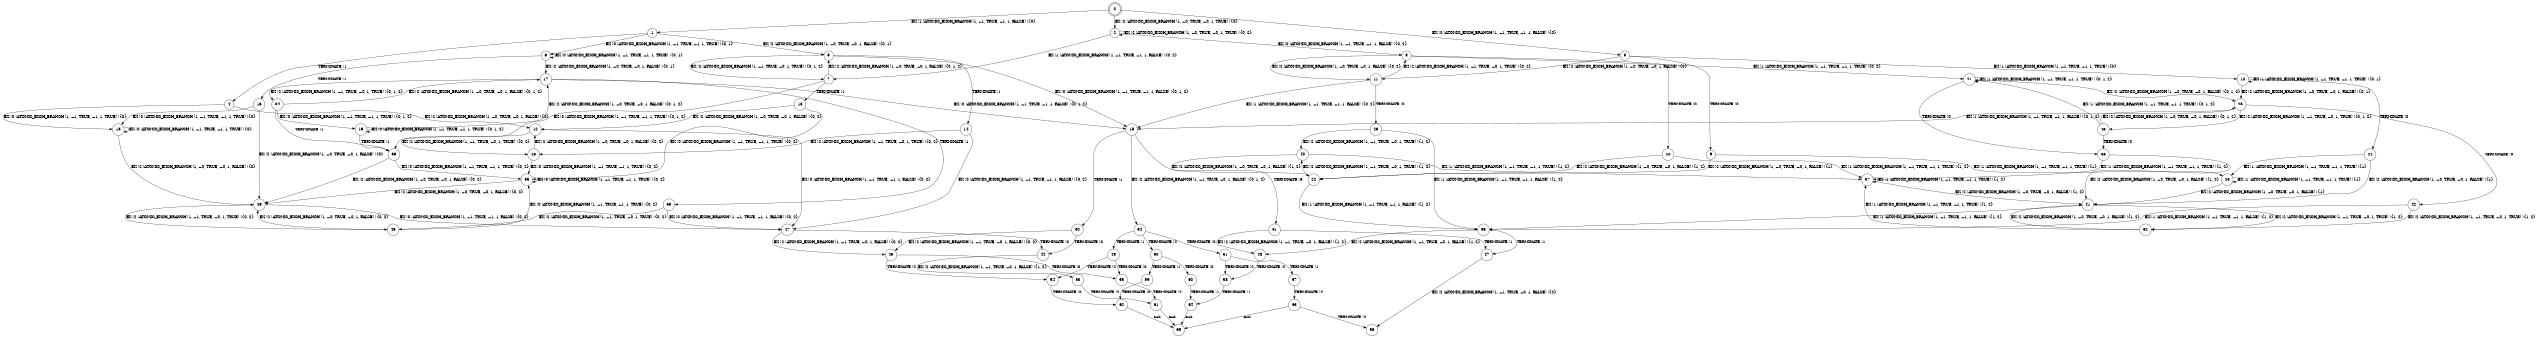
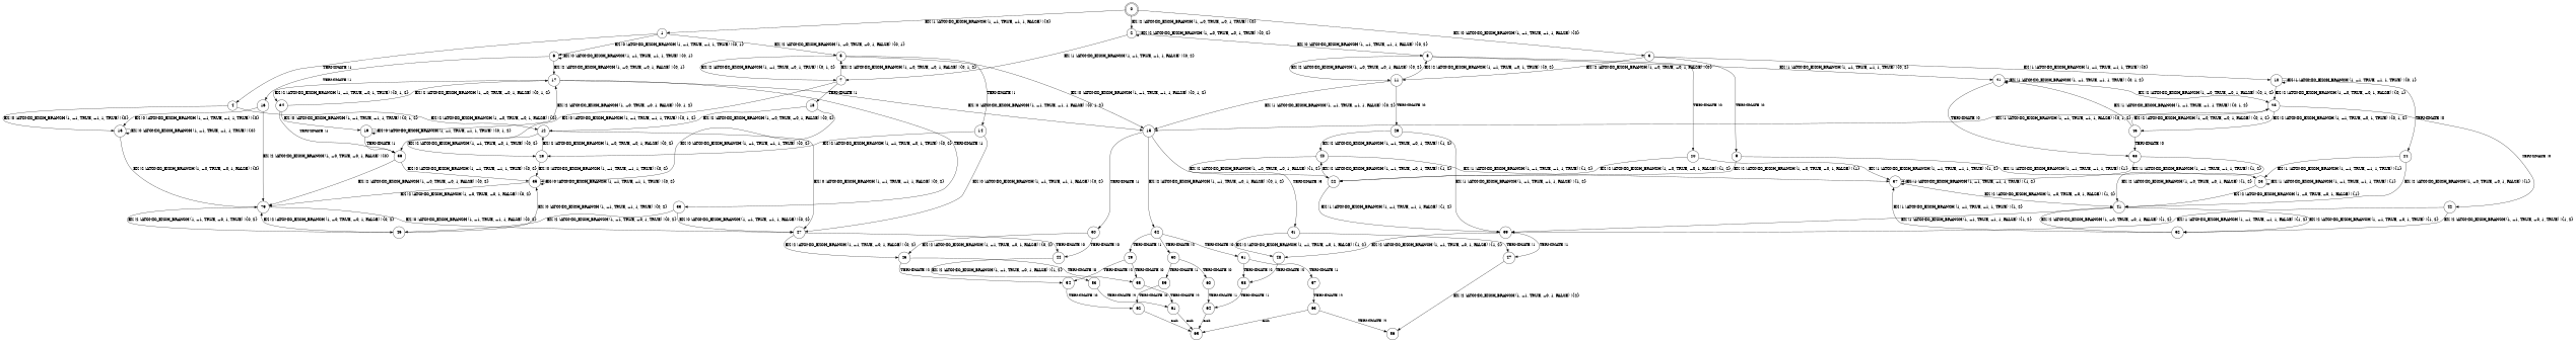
  digraph {
    node [shape=circle]
    0 [peripheries=2]
    1
    2
    3
    4
    5
    6
    7
    8
    9
    10
    11
    12
    13
    14
    15
    16
    17
    18
    36
    20
    21
    22
    23
    24
    25
    26
    27
    28
-   29
+   29 [label=79]
    30
    31
    32
    33
    34
    35
    19
    37
    38
    39
    40
    41
    42
    43
    44
    45
    46
    47
    48
    49
    50
    51
    52
    53
    54
    55
    56
    58
    59
    60
    57
    61
    62
    63
    64
    65
    0 -> 1 [label="EX !1 !ATOMIC_EXCH_BRANCH (1, +1, TRUE, +1, 1, FALSE) !{0}"]
    0 -> 2 [label="EX !2 !ATOMIC_EXCH_BRANCH (1, +0, TRUE, +0, 1, TRUE) !{0}"]
    0 -> 3 [label="EX !0 !ATOMIC_EXCH_BRANCH (1, +1, TRUE, +1, 1, FALSE) !{0}"]
    1 -> 4 [label="TERMINATE !1"]
    1 -> 5 [label="EX !2 !ATOMIC_EXCH_BRANCH (1, +0, TRUE, +0, 1, FALSE) !{0, 1}"]
    1 -> 6 [label="EX !0 !ATOMIC_EXCH_BRANCH (1, +1, TRUE, +1, 1, TRUE) !{0, 1}"]
    2 -> 2 [label="EX !2 !ATOMIC_EXCH_BRANCH (1, +0, TRUE, +0, 1, TRUE) !{0, 2}"]
    2 -> 7 [label="EX !1 !ATOMIC_EXCH_BRANCH (1, +1, TRUE, +1, 1, FALSE) !{0, 2}"]
    2 -> 8 [label="EX !0 !ATOMIC_EXCH_BRANCH (1, +1, TRUE, +1, 1, FALSE) !{0, 2}"]
    3 -> 9 [label="TERMINATE !0"]
    3 -> 10 [label="EX !1 !ATOMIC_EXCH_BRANCH (1, +1, TRUE, +1, 1, TRUE) !{0}"]
    3 -> 11 [label="EX !2 !ATOMIC_EXCH_BRANCH (1, +0, TRUE, +0, 1, FALSE) !{0}"]
    4 -> 12 [label="EX !2 !ATOMIC_EXCH_BRANCH (1, +0, TRUE, +0, 1, FALSE) !{0}"]
    4 -> 13 [label="EX !0 !ATOMIC_EXCH_BRANCH (1, +1, TRUE, +1, 1, TRUE) !{0}"]
    5 -> 7 [label="EX !2 !ATOMIC_EXCH_BRANCH (1, +1, TRUE, +0, 1, TRUE) !{0, 1, 2}"]
    5 -> 14 [label="TERMINATE !1"]
    5 -> 15 [label="EX !0 !ATOMIC_EXCH_BRANCH (1, +1, TRUE, +1, 1, FALSE) !{0, 1, 2}"]
    6 -> 6 [label="EX !0 !ATOMIC_EXCH_BRANCH (1, +1, TRUE, +1, 1, TRUE) !{0, 1}"]
    6 -> 16 [label="TERMINATE !1"]
    6 -> 17 [label="EX !2 !ATOMIC_EXCH_BRANCH (1, +0, TRUE, +0, 1, FALSE) !{0, 1}"]
    7 -> 5 [label="EX !2 !ATOMIC_EXCH_BRANCH (1, +0, TRUE, +0, 1, FALSE) !{0, 1, 2}"]
    7 -> 18 [label="TERMINATE !1"]
    7 -> 36 [label="EX !0 !ATOMIC_EXCH_BRANCH (1, +1, TRUE, +1, 1, TRUE) !{0, 1, 2}"]
    8 -> 11 [label="EX !2 !ATOMIC_EXCH_BRANCH (1, +0, TRUE, +0, 1, FALSE) !{0, 2}"]
    8 -> 20 [label="TERMINATE !0"]
    8 -> 21 [label="EX !1 !ATOMIC_EXCH_BRANCH (1, +1, TRUE, +1, 1, TRUE) !{0, 2}"]
    9 -> 22 [label="EX !2 !ATOMIC_EXCH_BRANCH (1, +0, TRUE, +0, 1, FALSE) !{1}"]
    9 -> 23 [label="EX !1 !ATOMIC_EXCH_BRANCH (1, +1, TRUE, +1, 1, TRUE) !{1}"]
    10 -> 10 [label="EX !1 !ATOMIC_EXCH_BRANCH (1, +1, TRUE, +1, 1, TRUE) !{0, 1}"]
    10 -> 24 [label="TERMINATE !0"]
    10 -> 25 [label="EX !2 !ATOMIC_EXCH_BRANCH (1, +0, TRUE, +0, 1, FALSE) !{0, 1}"]
    11 -> 8 [label="EX !2 !ATOMIC_EXCH_BRANCH (1, +1, TRUE, +0, 1, TRUE) !{0, 2}"]
    11 -> 15 [label="EX !1 !ATOMIC_EXCH_BRANCH (1, +1, TRUE, +1, 1, FALSE) !{0, 2}"]
    11 -> 26 [label="TERMINATE !0"]
    12 -> 27 [label="EX !0 !ATOMIC_EXCH_BRANCH (1, +1, TRUE, +1, 1, FALSE) !{0, 2}"]
    12 -> 28 [label="EX !2 !ATOMIC_EXCH_BRANCH (1, +1, TRUE, +0, 1, TRUE) !{0, 2}"]
    13 -> 13 [label="EX !0 !ATOMIC_EXCH_BRANCH (1, +1, TRUE, +1, 1, TRUE) !{0}"]
    13 -> 29 [label="EX !2 !ATOMIC_EXCH_BRANCH (1, +0, TRUE, +0, 1, FALSE) !{0}"]
    14 -> 27 [label="EX !0 !ATOMIC_EXCH_BRANCH (1, +1, TRUE, +1, 1, FALSE) !{0, 2}"]
    14 -> 28 [label="EX !2 !ATOMIC_EXCH_BRANCH (1, +1, TRUE, +0, 1, TRUE) !{0, 2}"]
    15 -> 30 [label="TERMINATE !1"]
    15 -> 31 [label="TERMINATE !3"]
    15 -> 32 [label="EX !2 !ATOMIC_EXCH_BRANCH (1, +1, TRUE, +0, 1, FALSE) !{0, 1, 2}"]
    16 -> 13 [label="EX !0 !ATOMIC_EXCH_BRANCH (1, +1, TRUE, +1, 1, TRUE) !{0}"]
    16 -> 29 [label="EX !2 !ATOMIC_EXCH_BRANCH (1, +0, TRUE, +0, 1, FALSE) !{0}"]
    17 -> 15 [label="EX !0 !ATOMIC_EXCH_BRANCH (1, +1, TRUE, +1, 1, FALSE) !{0, 1, 2}"]
    17 -> 33 [label="TERMINATE !1"]
    17 -> 34 [label="EX !2 !ATOMIC_EXCH_BRANCH (1, +1, TRUE, +0, 1, TRUE) !{0, 1, 2}"]
    18 -> 12 [label="EX !2 !ATOMIC_EXCH_BRANCH (1, +0, TRUE, +0, 1, FALSE) !{0, 2}"]
    18 -> 35 [label="EX !0 !ATOMIC_EXCH_BRANCH (1, +1, TRUE, +1, 1, TRUE) !{0, 2}"]
    36 -> 29 [label="EX !2 !ATOMIC_EXCH_BRANCH (1, +0, TRUE, +0, 1, FALSE) !{0, 2}"]
    36 -> 35 [label="EX !0 !ATOMIC_EXCH_BRANCH (1, +1, TRUE, +1, 1, TRUE) !{0, 2}"]
    20 -> 22 [label="EX !2 !ATOMIC_EXCH_BRANCH (1, +0, TRUE, +0, 1, FALSE) !{1, 2}"]
    20 -> 37 [label="EX !1 !ATOMIC_EXCH_BRANCH (1, +1, TRUE, +1, 1, TRUE) !{1, 2}"]
    21 -> 21 [label="EX !1 !ATOMIC_EXCH_BRANCH (1, +1, TRUE, +1, 1, TRUE) !{0, 1, 2}"]
    21 -> 25 [label="EX !2 !ATOMIC_EXCH_BRANCH (1, +0, TRUE, +0, 1, FALSE) !{0, 1, 2}"]
    21 -> 38 [label="TERMINATE !0"]
    22 -> 39 [label="EX !1 !ATOMIC_EXCH_BRANCH (1, +1, TRUE, +1, 1, FALSE) !{1, 2}"]
    22 -> 40 [label="EX !2 !ATOMIC_EXCH_BRANCH (1, +1, TRUE, +0, 1, TRUE) !{1, 2}"]
    23 -> 23 [label="EX !1 !ATOMIC_EXCH_BRANCH (1, +1, TRUE, +1, 1, TRUE) !{1}"]
    23 -> 41 [label="EX !2 !ATOMIC_EXCH_BRANCH (1, +0, TRUE, +0, 1, FALSE) !{1}"]
    24 -> 23 [label="EX !1 !ATOMIC_EXCH_BRANCH (1, +1, TRUE, +1, 1, TRUE) !{1}"]
    24 -> 41 [label="EX !2 !ATOMIC_EXCH_BRANCH (1, +0, TRUE, +0, 1, FALSE) !{1}"]
    25 -> 15 [label="EX !1 !ATOMIC_EXCH_BRANCH (1, +1, TRUE, +1, 1, FALSE) !{0, 1, 2}"]
    25 -> 42 [label="TERMINATE !0"]
    25 -> 43 [label="EX !2 !ATOMIC_EXCH_BRANCH (1, +1, TRUE, +0, 1, TRUE) !{0, 1, 2}"]
    26 -> 39 [label="EX !1 !ATOMIC_EXCH_BRANCH (1, +1, TRUE, +1, 1, FALSE) !{1, 2}"]
    26 -> 40 [label="EX !2 !ATOMIC_EXCH_BRANCH (1, +1, TRUE, +0, 1, TRUE) !{1, 2}"]
    27 -> 44 [label="TERMINATE !0"]
    27 -> 45 [label="EX !2 !ATOMIC_EXCH_BRANCH (1, +1, TRUE, +0, 1, FALSE) !{0, 2}"]
    28 -> 12 [label="EX !2 !ATOMIC_EXCH_BRANCH (1, +0, TRUE, +0, 1, FALSE) !{0, 2}"]
    28 -> 35 [label="EX !0 !ATOMIC_EXCH_BRANCH (1, +1, TRUE, +1, 1, TRUE) !{0, 2}"]
    29 -> 27 [label="EX !0 !ATOMIC_EXCH_BRANCH (1, +1, TRUE, +1, 1, FALSE) !{0, 2}"]
    29 -> 46 [label="EX !2 !ATOMIC_EXCH_BRANCH (1, +1, TRUE, +0, 1, TRUE) !{0, 2}"]
    30 -> 44 [label="TERMINATE !0"]
    30 -> 45 [label="EX !2 !ATOMIC_EXCH_BRANCH (1, +1, TRUE, +0, 1, FALSE) !{0, 2}"]
    31 -> 47 [label="TERMINATE !1"]
    31 -> 48 [label="EX !2 !ATOMIC_EXCH_BRANCH (1, +1, TRUE, +0, 1, FALSE) !{1, 2}"]
    32 -> 49 [label="TERMINATE !1"]
    32 -> 50 [label="TERMINATE !2"]
    32 -> 51 [label="TERMINATE !0"]
    33 -> 27 [label="EX !0 !ATOMIC_EXCH_BRANCH (1, +1, TRUE, +1, 1, FALSE) !{0, 2}"]
    33 -> 46 [label="EX !2 !ATOMIC_EXCH_BRANCH (1, +1, TRUE, +0, 1, TRUE) !{0, 2}"]
    34 -> 17 [label="EX !2 !ATOMIC_EXCH_BRANCH (1, +0, TRUE, +0, 1, FALSE) !{0, 1, 2}"]
    34 -> 36 [label="TERMINATE !1"]
    34 -> 19 [label="EX !0 !ATOMIC_EXCH_BRANCH (1, +1, TRUE, +1, 1, TRUE) !{0, 1, 2}"]
    35 -> 29 [label="EX !2 !ATOMIC_EXCH_BRANCH (1, +0, TRUE, +0, 1, FALSE) !{0, 2}"]
    35 -> 35 [label="EX !0 !ATOMIC_EXCH_BRANCH (1, +1, TRUE, +1, 1, TRUE) !{0, 2}"]
    19 -> 17 [label="EX !2 !ATOMIC_EXCH_BRANCH (1, +0, TRUE, +0, 1, FALSE) !{0, 1, 2}"]
    19 -> 36 [label="TERMINATE !1"]
    19 -> 19 [label="EX !0 !ATOMIC_EXCH_BRANCH (1, +1, TRUE, +1, 1, TRUE) !{0, 1, 2}"]
    37 -> 37 [label="EX !1 !ATOMIC_EXCH_BRANCH (1, +1, TRUE, +1, 1, TRUE) !{1, 2}"]
    37 -> 41 [label="EX !2 !ATOMIC_EXCH_BRANCH (1, +0, TRUE, +0, 1, FALSE) !{1, 2}"]
    38 -> 37 [label="EX !1 !ATOMIC_EXCH_BRANCH (1, +1, TRUE, +1, 1, TRUE) !{1, 2}"]
    38 -> 41 [label="EX !2 !ATOMIC_EXCH_BRANCH (1, +0, TRUE, +0, 1, FALSE) !{1, 2}"]
    39 -> 47 [label="TERMINATE !1"]
    39 -> 48 [label="EX !2 !ATOMIC_EXCH_BRANCH (1, +1, TRUE, +0, 1, FALSE) !{1, 2}"]
    40 -> 22 [label="EX !2 !ATOMIC_EXCH_BRANCH (1, +0, TRUE, +0, 1, FALSE) !{1, 2}"]
    40 -> 37 [label="EX !1 !ATOMIC_EXCH_BRANCH (1, +1, TRUE, +1, 1, TRUE) !{1, 2}"]
    41 -> 39 [label="EX !1 !ATOMIC_EXCH_BRANCH (1, +1, TRUE, +1, 1, FALSE) !{1, 2}"]
    41 -> 52 [label="EX !2 !ATOMIC_EXCH_BRANCH (1, +1, TRUE, +0, 1, TRUE) !{1, 2}"]
    42 -> 39 [label="EX !1 !ATOMIC_EXCH_BRANCH (1, +1, TRUE, +1, 1, FALSE) !{1, 2}"]
    42 -> 52 [label="EX !2 !ATOMIC_EXCH_BRANCH (1, +1, TRUE, +0, 1, TRUE) !{1, 2}"]
    43 -> 21 [label="EX !1 !ATOMIC_EXCH_BRANCH (1, +1, TRUE, +1, 1, TRUE) !{0, 1, 2}"]
    43 -> 25 [label="EX !2 !ATOMIC_EXCH_BRANCH (1, +0, TRUE, +0, 1, FALSE) !{0, 1, 2}"]
    43 -> 38 [label="TERMINATE !0"]
    44 -> 53 [label="EX !2 !ATOMIC_EXCH_BRANCH (1, +1, TRUE, +0, 1, FALSE) !{1, 2}"]
    45 -> 54 [label="TERMINATE !2"]
    45 -> 55 [label="TERMINATE !0"]
    46 -> 29 [label="EX !2 !ATOMIC_EXCH_BRANCH (1, +0, TRUE, +0, 1, FALSE) !{0, 2}"]
    46 -> 35 [label="EX !0 !ATOMIC_EXCH_BRANCH (1, +1, TRUE, +1, 1, TRUE) !{0, 2}"]
    47 -> 56 [label="EX !2 !ATOMIC_EXCH_BRANCH (1, +1, TRUE, +0, 1, FALSE) !{2}"]
    48 -> 58 [label="TERMINATE !2"]
    49 -> 54 [label="TERMINATE !2"]
    49 -> 55 [label="TERMINATE !0"]
    50 -> 59 [label="TERMINATE !1"]
    50 -> 60 [label="TERMINATE !0"]
    51 -> 58 [label="TERMINATE !2"]
    51 -> 57 [label="TERMINATE !1"]
    52 -> 37 [label="EX !1 !ATOMIC_EXCH_BRANCH (1, +1, TRUE, +1, 1, TRUE) !{1, 2}"]
    52 -> 41 [label="EX !2 !ATOMIC_EXCH_BRANCH (1, +0, TRUE, +0, 1, FALSE) !{1, 2}"]
    53 -> 61 [label="TERMINATE !2"]
    54 -> 62 [label="TERMINATE !0"]
    55 -> 61 [label="TERMINATE !2"]
    58 -> 64 [label="TERMINATE !1"]
    59 -> 62 [label="TERMINATE !0"]
    60 -> 64 [label="TERMINATE !1"]
    57 -> 63 [label="TERMINATE !2"]
    61 -> 65 [label=exit]
    62 -> 65 [label=exit]
    63 -> 56 [label="TERMINATE !2"]
    63 -> 65 [label=exit]
    64 -> 65 [label=exit]
  }
